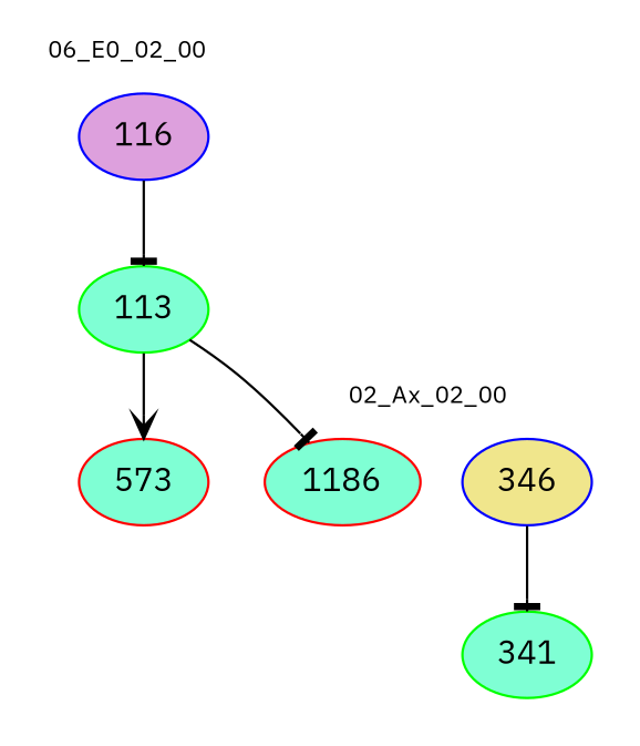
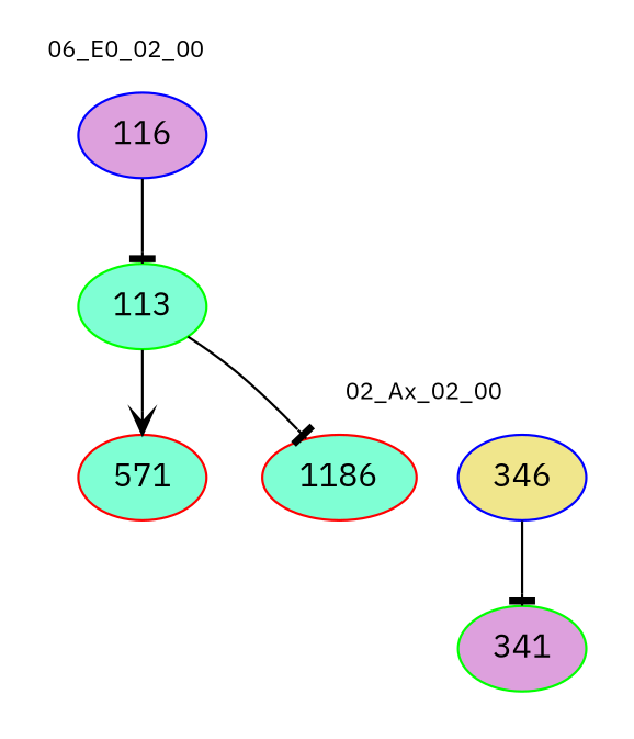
  digraph {
    fontname="IBM Plex Sans"
    node [color=blue fillcolor=aquamarine fontname="IBM Plex Sans" style=filled]
    edge [arrowhead=tee color=black fontname="IBM Plex Sans"]
    n1 [fillcolor=khaki label=346]
-   n2 [color=green label=341]
+   n2 [color=green fillcolor=plum label=341]
    n3 [color=red label=1186]
    n4 [fillcolor=plum label=116]
    n5 [color=green label=113]
-   n6 [color=red label=573]
+   n6 [color=red label=571]
    subgraph cluster_1 {
      color=white
      fontsize=10
      label="02_Ax_02_00"
      n1
      n2
      n3
    }
    subgraph cluster_2 {
      color=white
      fontsize=10
      label="06_E0_02_00"
      n4
      n5
      n6
    }
    n1 -> n2
    n4 -> n5
    n5 -> n3
    n5 -> n6 [arrowhead=vee]
  }
